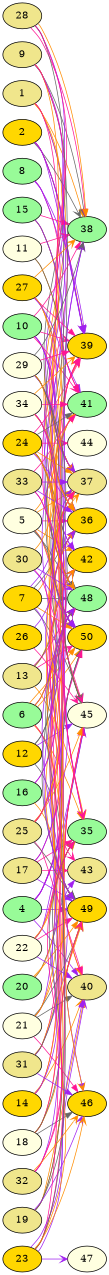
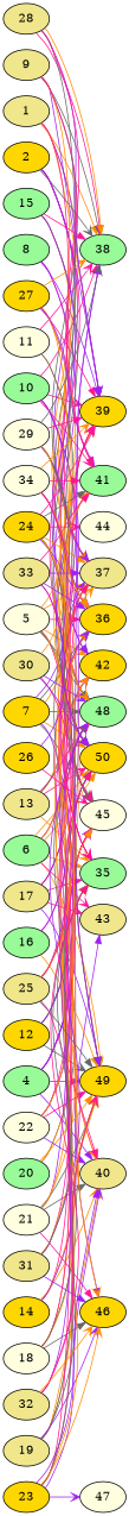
  digraph {
    rankdir=LR
    node [alpha=0.15 fillcolor=khaki style=filled]
    edge [arrowhead=normal color=darkorange]
    1 [alpha=0.05 expect_size=40957952]
    36 [alpha=0.14 expect_size=25841664 fillcolor=gold]
    37 [alpha=0.11 expect_size=14528512]
    38 [alpha=0.05 expect_size=42345472 fillcolor=palegreen]
    39 [alpha=0.11 expect_size=27645952 fillcolor=gold]
    48 [alpha=0.20 expect_size=28185600 fillcolor=palegreen]
    2 [alpha=0.03 expect_size=6273024 fillcolor=gold]
    42 [expect_size=32275456 fillcolor=gold]
    4 [alpha=0.03 expect_size=51889152 fillcolor=palegreen]
    40 [alpha=0.18 expect_size=45502464]
    45 [alpha=0.11 expect_size=7887872 fillcolor=lightyellow]
    49 [alpha=0.16 expect_size=39952384 fillcolor=gold]
    50 [alpha=0.13 expect_size=19409920 fillcolor=gold]
    5 [alpha=0.17 expect_size=35485696 fillcolor=lightyellow]
    6 [alpha=0.07 expect_size=46611456 fillcolor=palegreen]
    35 [alpha=0.04 expect_size=33344512 fillcolor=palegreen]
    43 [alpha=0.10 expect_size=44952576]
    7 [alpha=0.10 expect_size=48185344 fillcolor=gold]
    46 [alpha=0.06 expect_size=17427456 fillcolor=gold]
    8 [expect_size=17966080 fillcolor=palegreen]
    9 [alpha=0.08 expect_size=33130496]
    41 [alpha=0.04 expect_size=41844736 fillcolor=palegreen]
    10 [alpha=0.19 expect_size=45543424 fillcolor=palegreen]
    11 [alpha=0.07 expect_size=20843520 fillcolor=lightyellow]
    12 [alpha=0.17 expect_size=33401856 fillcolor=gold]
    13 [alpha=0.06 expect_size=39859200]
    14 [alpha=0.03 expect_size=8158208 fillcolor=gold]
    15 [alpha=0.06 expect_size=14422016 fillcolor=palegreen]
    16 [alpha=0.20 expect_size=6472704 fillcolor=palegreen]
    17 [alpha=0.10 expect_size=22280192]
    18 [alpha=0.07 expect_size=45938688 fillcolor=lightyellow]
    19 [alpha=0.04 expect_size=33752064]
    20 [alpha=0.19 expect_size=5855232 fillcolor=palegreen]
    21 [alpha=0.09 expect_size=50516992 fillcolor=lightyellow]
    22 [alpha=0.20 expect_size=19108864 fillcolor=lightyellow]
    23 [alpha=0.08 expect_size=13020160 fillcolor=gold]
    47 [alpha=0.19 expect_size=49971200 fillcolor=lightyellow]
    24 [alpha=0.16 expect_size=26885120 fillcolor=gold]
    44 [alpha=0.14 expect_size=20123648 fillcolor=lightyellow]
    25 [alpha=0.17 expect_size=34934784]
    26 [expect_size=48457728 fillcolor=gold]
    27 [alpha=0.12 expect_size=47512576 fillcolor=gold]
    28 [alpha=0.14 expect_size=24450048]
    29 [alpha=0.08 expect_size=41435136 fillcolor=lightyellow]
    30 [alpha=0.18 expect_size=51906560]
    31 [alpha=0.16 expect_size=50210816]
    32 [alpha=0.05 expect_size=24876032]
    33 [alpha=0.09 expect_size=24120320]
    34 [expect_size=42851328 fillcolor=lightyellow]
    1 -> 36
    1 -> 37 [color=purple]
    1 -> 38
    1 -> 39
    1 -> 48 [color=deeppink]
    2 -> 36 [arrowhead=vee color=gray40]
    2 -> 38 [arrowhead=vee color=gray40]
    2 -> 39 [color=purple]
    2 -> 48 [color=deeppink]
    2 -> 42 [arrowhead=vee color=purple]
    4 -> 36 [color=purple]
    4 -> 42 [arrowhead=vee color=deeppink]
    4 -> 40 [color=purple]
    4 -> 45 [color=purple]
    4 -> 49 [color=purple]
    4 -> 50 [color=purple]
    5 -> 36 [color=deeppink]
    5 -> 37
    5 -> 39 [arrowhead=vee]
    5 -> 48 [color=gray40]
    5 -> 42 [arrowhead=vee]
    5 -> 40 [color=deeppink]
    5 -> 49
    5 -> 50 [color=gray40]
    6 -> 36
    6 -> 37 [arrowhead=vee color=purple]
    6 -> 39 [arrowhead=vee]
    6 -> 49
    6 -> 50
    6 -> 50
    6 -> 35
    6 -> 43 [arrowhead=vee color=deeppink]
    7 -> 36 [color=gray40]
    7 -> 37 [arrowhead=vee]
    7 -> 37 [arrowhead=vee color=purple]
    7 -> 48 [color=gray40]
    7 -> 45 [arrowhead=vee color=gray40]
    7 -> 50
    7 -> 46 [color=purple]
    8 -> 37 [color=deeppink]
    8 -> 39 [color=purple]
    8 -> 48 [color=purple]
    9 -> 37 [arrowhead=vee color=gray40]
    9 -> 38 [color=gray40]
    9 -> 39 [arrowhead=vee color=purple]
    9 -> 48 [arrowhead=vee]
    9 -> 41 [color=deeppink]
    10 -> 37 [color=deeppink]
    10 -> 38 [color=deeppink]
    10 -> 39 [arrowhead=vee color=deeppink]
    10 -> 45 [arrowhead=vee color=purple]
    10 -> 35 [arrowhead=vee color=purple]
    10 -> 41 [arrowhead=vee color=deeppink]
    11 -> 38 [arrowhead=vee color=deeppink]
    11 -> 48 [arrowhead=vee]
    11 -> 50 [arrowhead=vee color=gray40]
    12 -> 37 [arrowhead=vee color=gray40]
    12 -> 48 [arrowhead=vee color=gray40]
    12 -> 45 [color=purple]
    12 -> 49 [arrowhead=vee color=gray40]
    13 -> 37 [arrowhead=vee]
    13 -> 48 [color=deeppink]
    13 -> 42 [arrowhead=vee color=gray40]
    13 -> 50 [arrowhead=vee color=deeppink]
    13 -> 35 [arrowhead=vee]
    14 -> 48 [arrowhead=vee color=deeppink]
    14 -> 40 [arrowhead=vee]
    14 -> 45
    14 -> 43 [color=purple]
    15 -> 37
    15 -> 38 [color=deeppink]
    15 -> 48 [color=gray40]
    15 -> 42 [color=purple]
    16 -> 36 [color=deeppink]
    16 -> 48 [color=purple]
    16 -> 49
+   17 -> 36
    17 -> 42 [arrowhead=vee color=deeppink]
    17 -> 49 [color=purple]
    17 -> 35 [color=deeppink]
    17 -> 43 [arrowhead=vee color=deeppink]
    17 -> 41 [color=purple]
    18 -> 48
    18 -> 45 [arrowhead=vee color=deeppink]
    18 -> 49
    18 -> 35 [arrowhead=vee color=gray40]
    18 -> 46 [color=gray40]
    19 -> 37
    19 -> 40
    19 -> 49 [arrowhead=vee color=gray40]
    19 -> 50 [color=gray40]
    19 -> 46 [arrowhead=vee color=purple]
    20 -> 48 [color=gray40]
    20 -> 49
    20 -> 35
    21 -> 38 [arrowhead=vee color=purple]
    21 -> 40 [color=gray40]
    21 -> 45
    21 -> 49 [arrowhead=vee color=gray40]
    21 -> 46 [color=deeppink]
    21 -> 41 [arrowhead=vee]
    22 -> 39 [arrowhead=vee color=deeppink]
    22 -> 48 [arrowhead=vee]
    22 -> 40 [color=purple]
    22 -> 45 [arrowhead=vee color=purple]
    22 -> 49 [color=deeppink]
    22 -> 35 [arrowhead=vee]
    23 -> 39 [arrowhead=vee color=deeppink]
    23 -> 40 [arrowhead=vee color=purple]
    23 -> 40 [color=purple]
    23 -> 45 [color=deeppink]
    23 -> 49 [arrowhead=vee]
    23 -> 50 [color=gray40]
    23 -> 46 [arrowhead=vee]
    23 -> 47 [arrowhead=vee color=purple]
    24 -> 36 [color=purple]
    24 -> 37
    24 -> 39 [color=deeppink]
    24 -> 40 [arrowhead=vee]
    24 -> 45
    24 -> 49 [arrowhead=vee color=gray40]
    24 -> 50
    24 -> 41 [color=gray40]
    24 -> 44 [arrowhead=vee color=deeppink]
    25 -> 36
    25 -> 38 [color=purple]
    25 -> 42 [arrowhead=vee]
    25 -> 40 [color=deeppink]
    25 -> 45
    25 -> 49 [color=gray40]
    25 -> 50 [color=deeppink]
    26 -> 36 [arrowhead=vee color=purple]
    26 -> 45 [arrowhead=vee color=deeppink]
    27 -> 36 [arrowhead=vee color=purple]
    27 -> 38 [arrowhead=vee]
    27 -> 39 [color=deeppink]
    27 -> 45
    27 -> 50 [arrowhead=vee]
    27 -> 41 [color=purple]
    28 -> 38 [color=deeppink]
    28 -> 38
    28 -> 39 [arrowhead=vee color=purple]
    28 -> 45 [color=gray40]
    28 -> 41 [color=deeppink]
    29 -> 36 [arrowhead=vee]
    29 -> 37 [arrowhead=vee color=purple]
    29 -> 38 [arrowhead=vee color=gray40]
    29 -> 39 [color=deeppink]
    29 -> 45 [arrowhead=vee color=gray40]
    29 -> 50 [arrowhead=vee color=gray40]
    29 -> 46 [arrowhead=vee]
    30 -> 48 [arrowhead=vee color=purple]
    30 -> 45 [arrowhead=vee color=deeppink]
    30 -> 50 [color=purple]
    30 -> 41
    31 -> 37 [color=deeppink]
    31 -> 48 [arrowhead=vee color=purple]
    31 -> 49 [arrowhead=vee]
    31 -> 35 [color=gray40]
    31 -> 46 [color=purple]
    32 -> 48 [arrowhead=vee color=purple]
    32 -> 49 [arrowhead=vee color=deeppink]
    32 -> 35 [color=deeppink]
    32 -> 46 [arrowhead=vee]
    33 -> 36 [color=purple]
    33 -> 37 [color=purple]
    33 -> 49 [color=purple]
    33 -> 35 [arrowhead=vee color=deeppink]
    33 -> 41 [color=deeppink]
    34 -> 36
    34 -> 39 [arrowhead=vee]
    34 -> 48 [arrowhead=vee]
    34 -> 50 [arrowhead=vee color=purple]
    34 -> 35 [arrowhead=vee color=deeppink]
    34 -> 41 [color=deeppink]
  }
